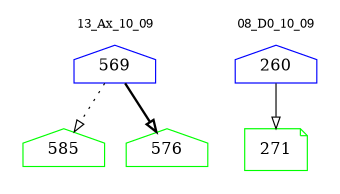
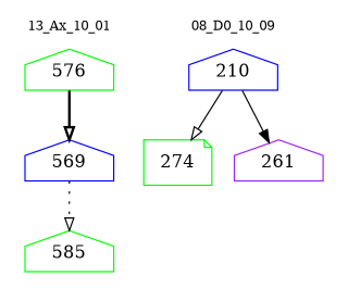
  digraph {
    node [color=green shape=house]
    edge [arrowhead=onormal color=black style=solid]
    n1 [color=blue label=569]
    n2 [label=585]
    n3 [label=576]
-   n4 [color=blue label=260]
-   n5 [label=271 shape=note]
+   n4 [color=blue label=210]
+   n5 [label=274 shape=note]
+   n6 [color=purple label=261]
    subgraph cluster_1 {
      color=white
      fontsize=10
-     label="13_Ax_10_09"
+     label="13_Ax_10_01"
      n1
      n2
      n3
    }
    subgraph cluster_2 {
      color=white
      fontsize=10
      label="08_D0_10_09"
      n4
      n5
+     n6
    }
    n1 -> n2 [style=dotted]
-   n1 -> n3 [style=bold]
+   n3 -> n1 [style=bold]
    n4 -> n5
+   n4 -> n6 [arrowhead=normal]
  }
